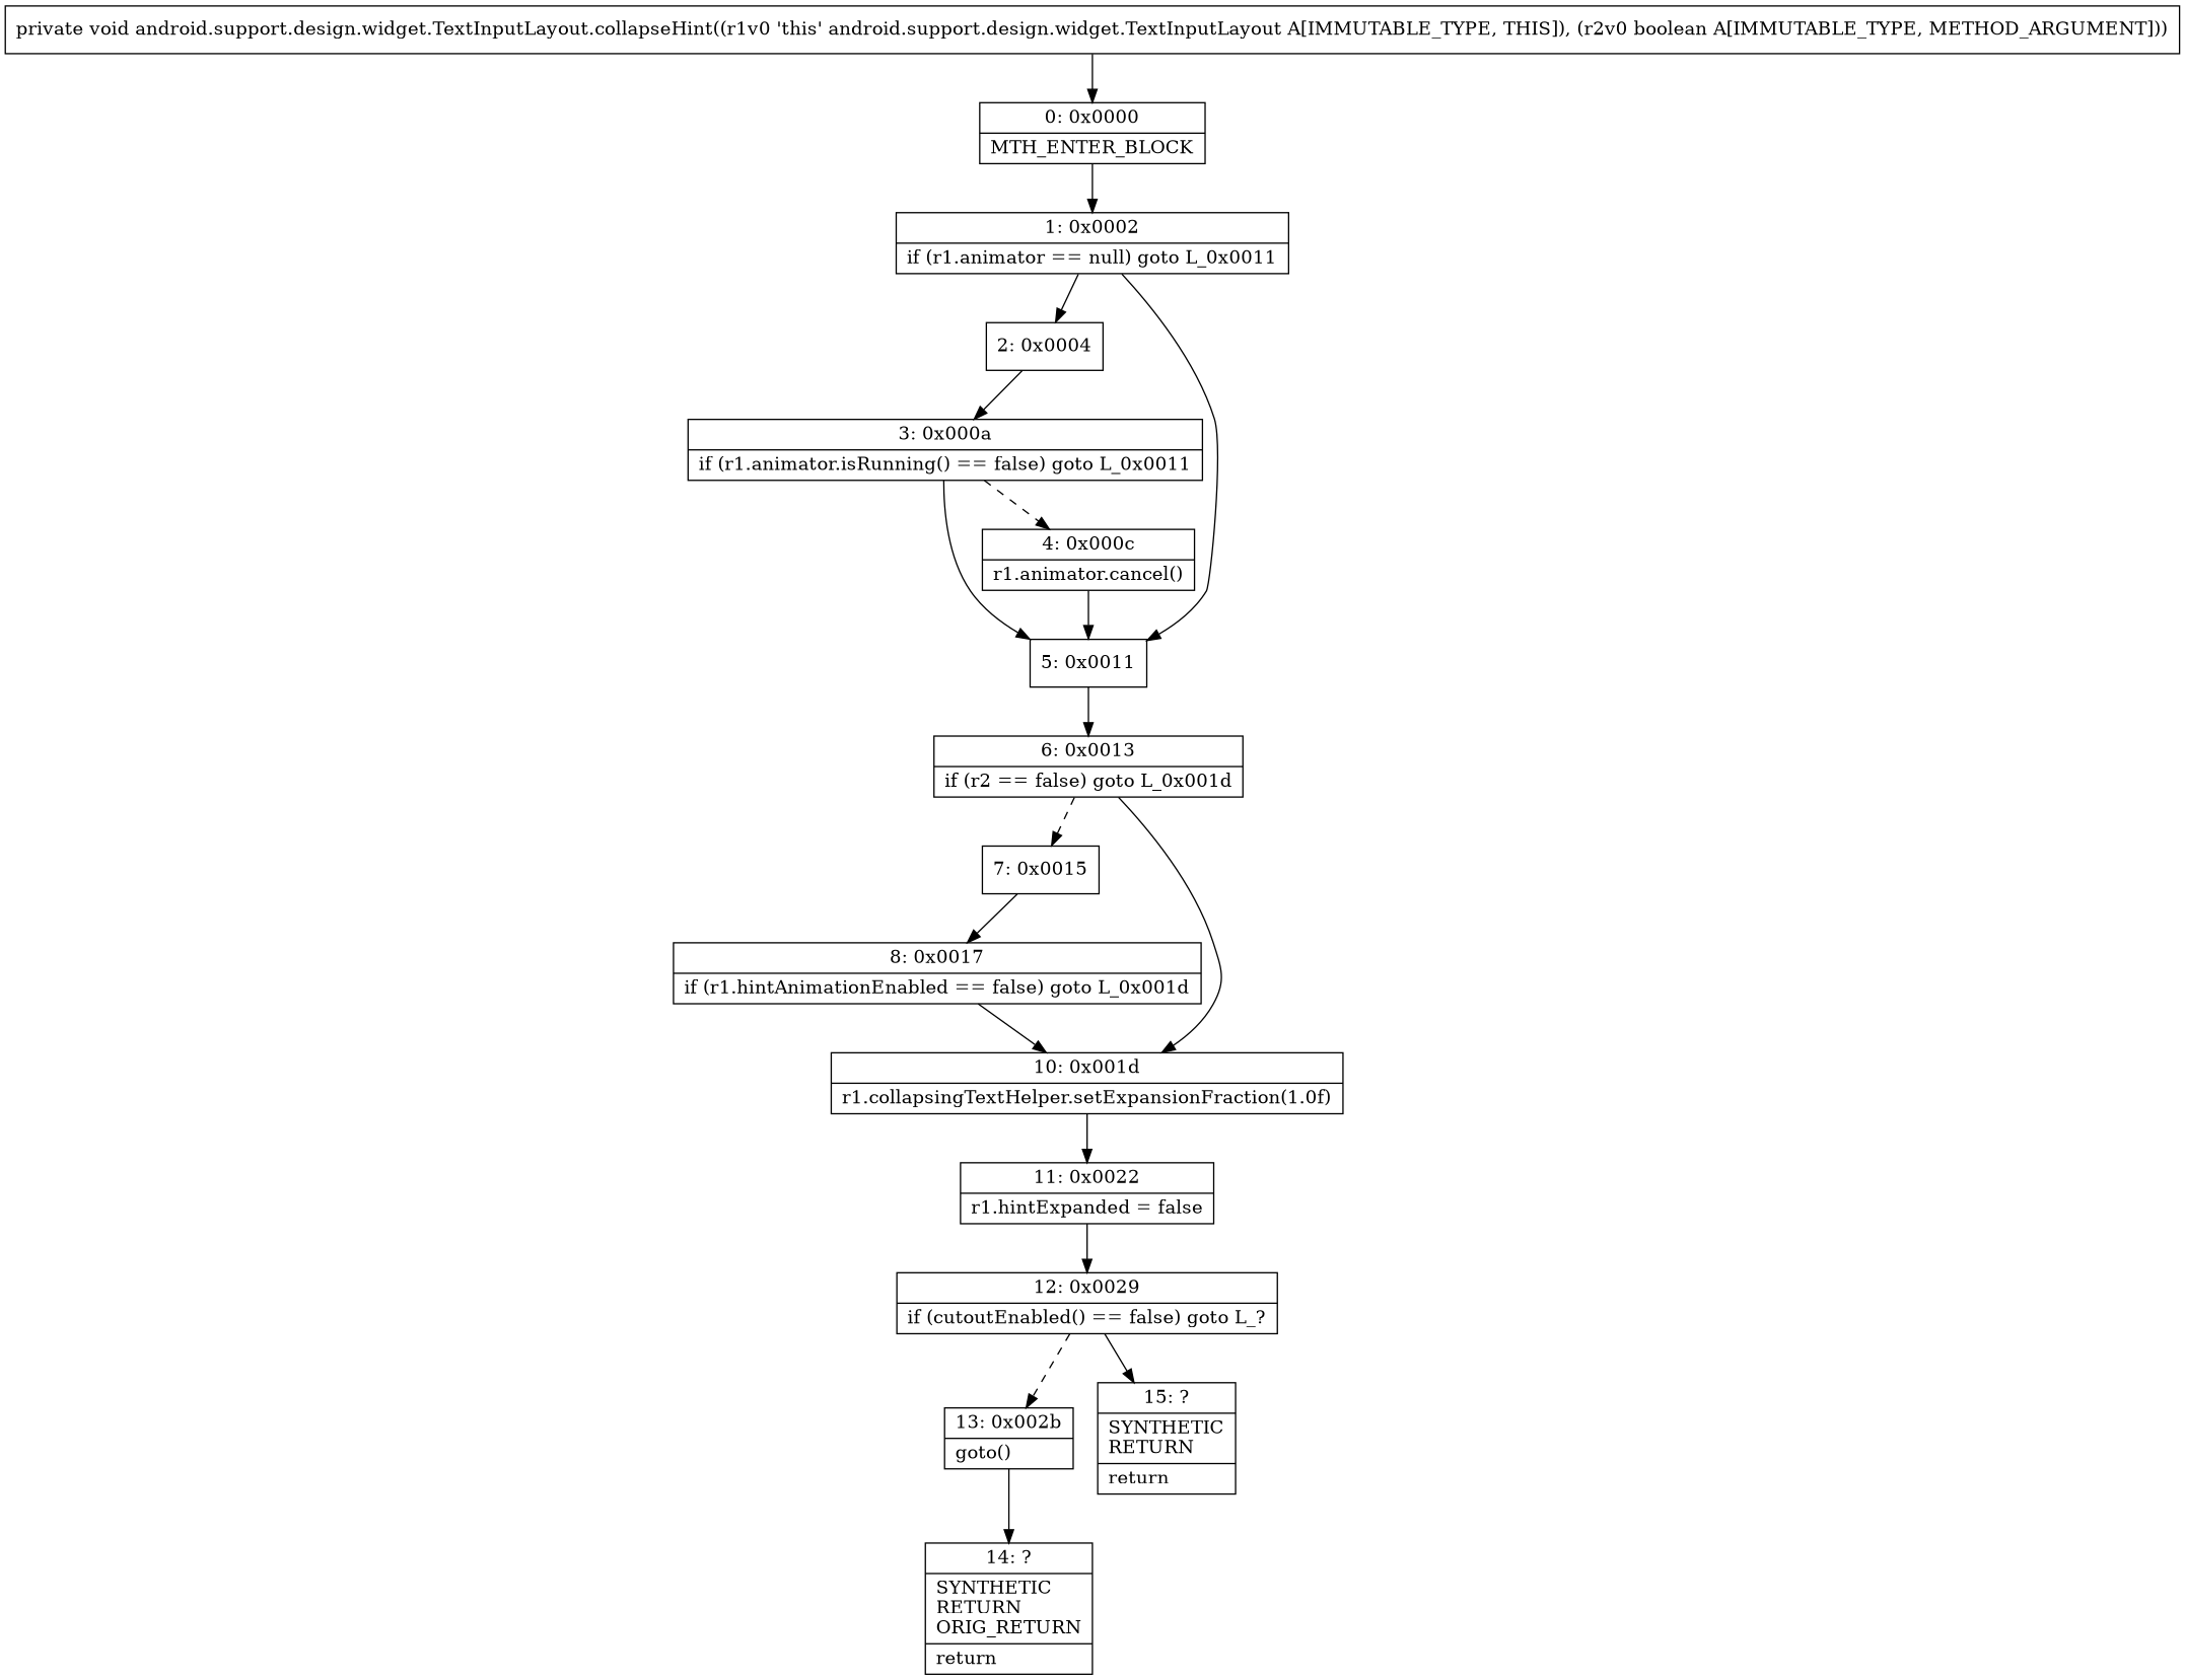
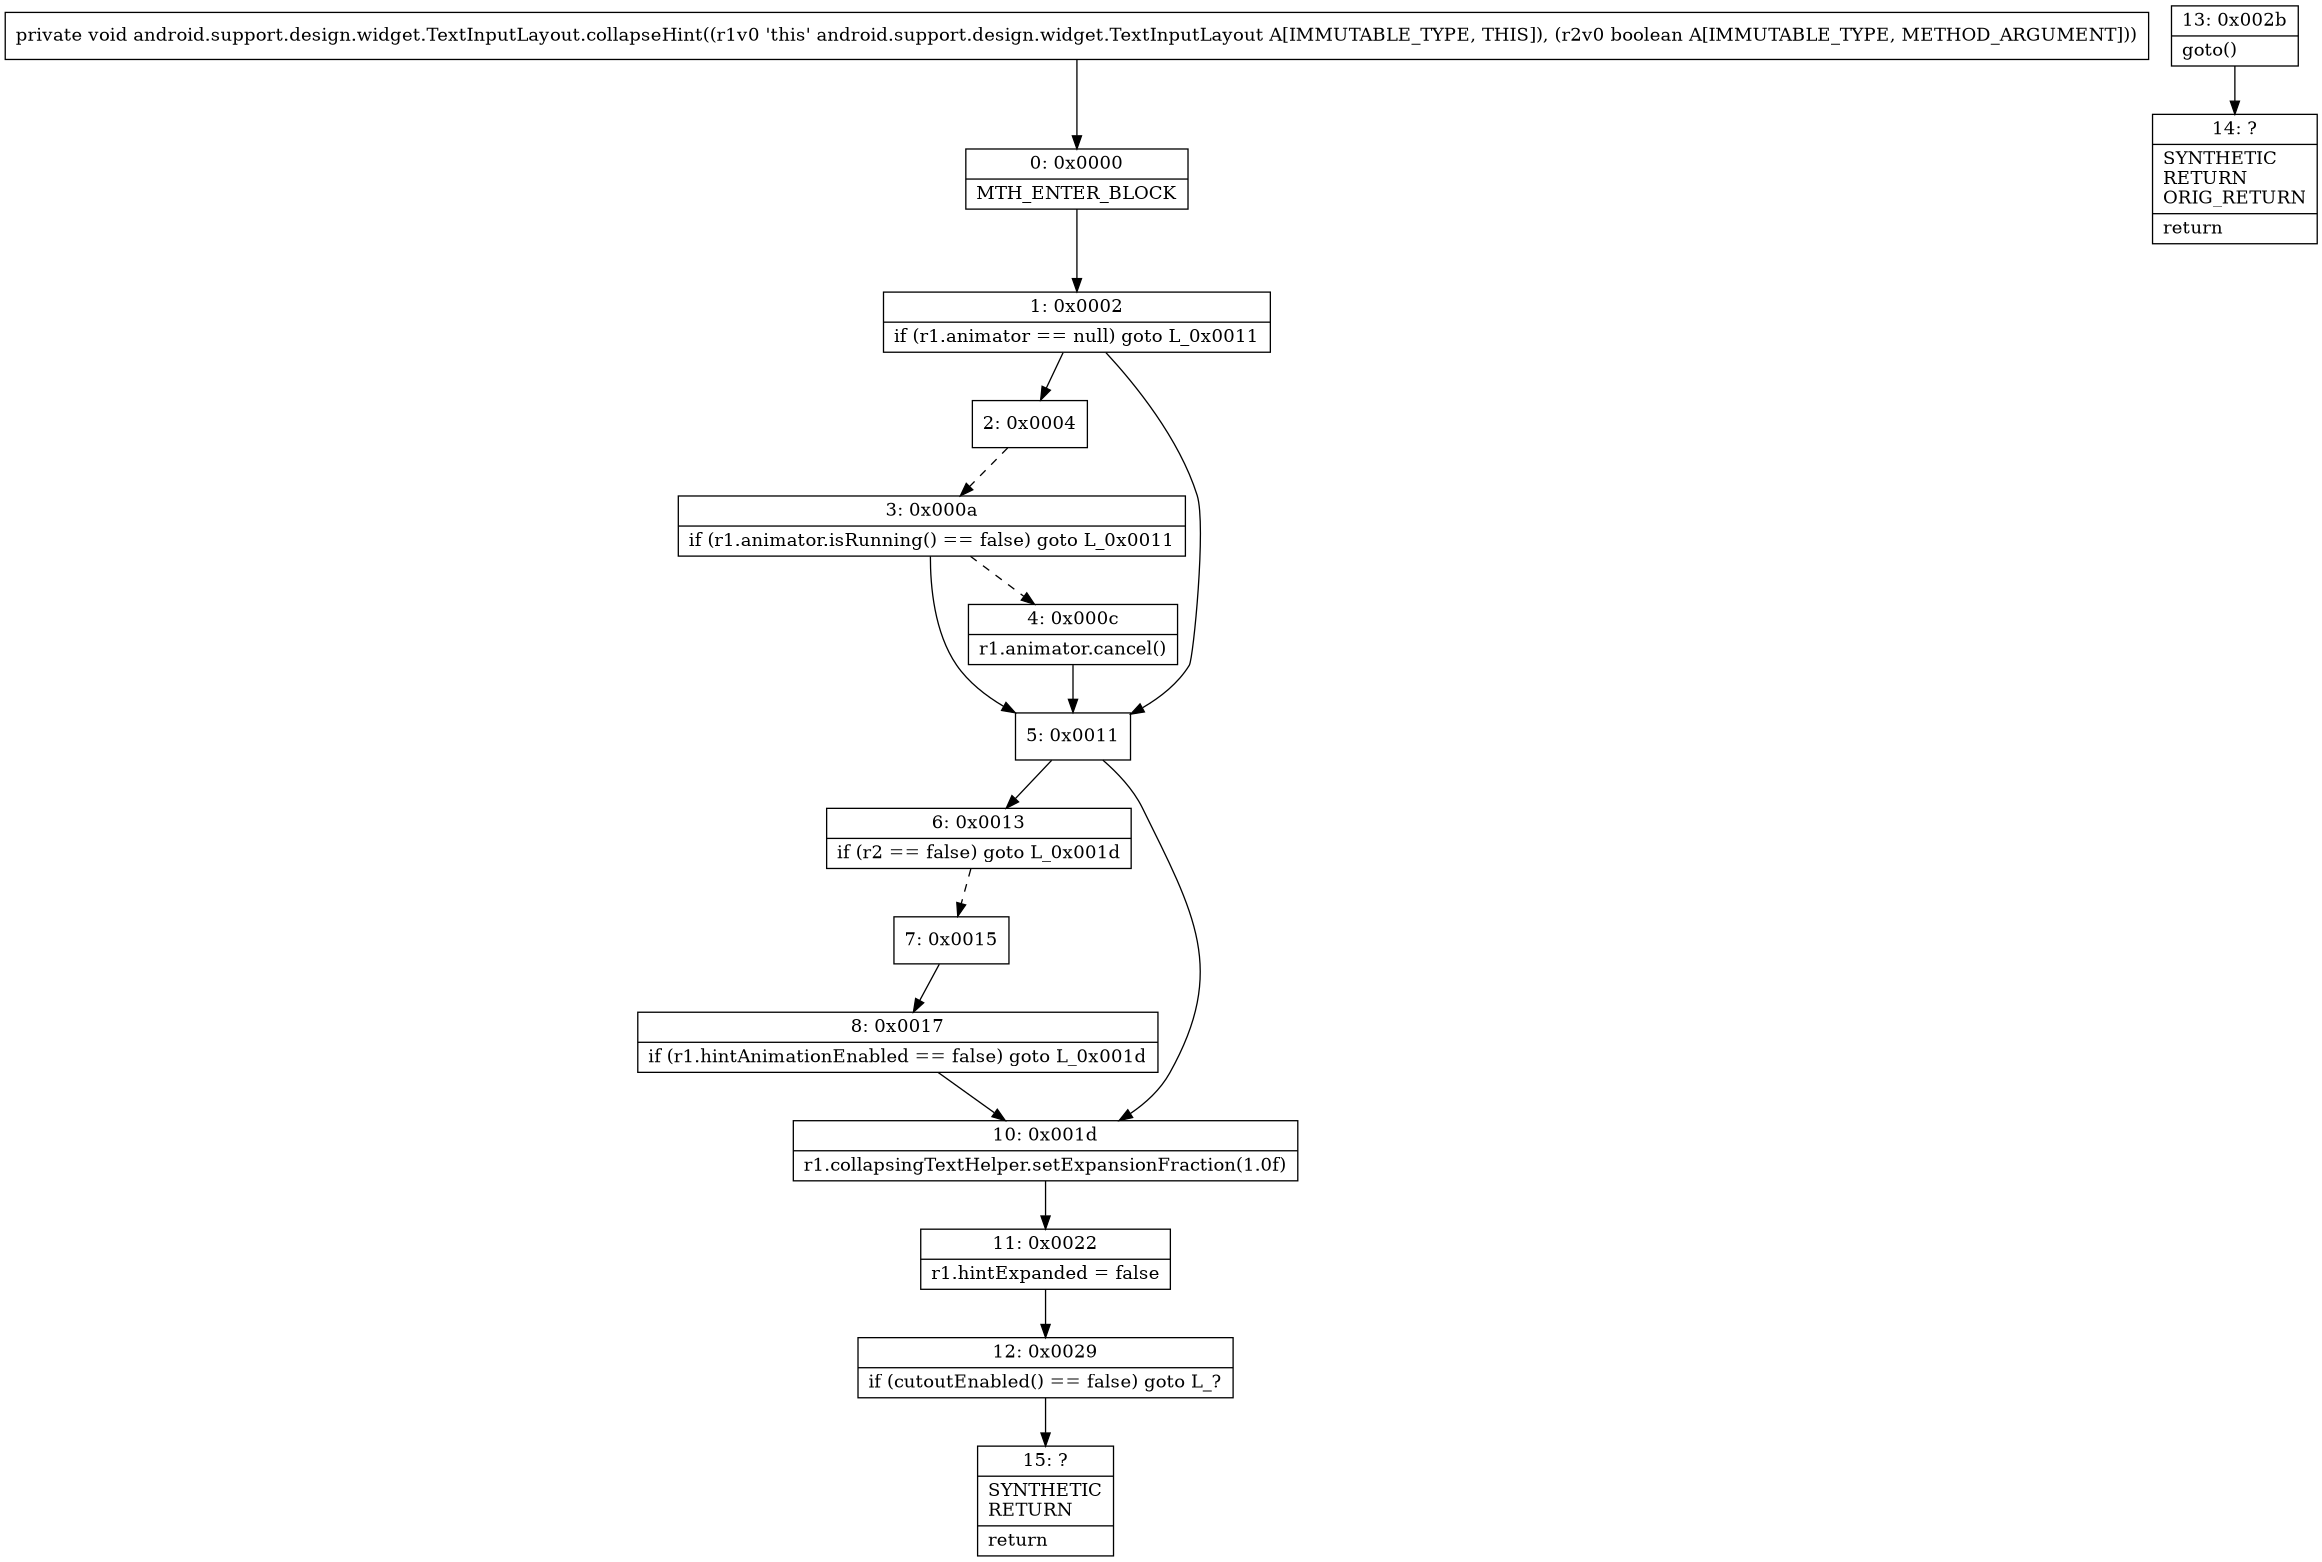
  digraph {
    node [shape=record]
    n1 [label="{0\:\ 0x0000|MTH_ENTER_BLOCK\l}"]
    n2 [label="{1\:\ 0x0002|if (r1.animator == null) goto L_0x0011\l}"]
    n3 [label="{2\:\ 0x0004}"]
    n4 [label="{5\:\ 0x0011}"]
    n5 [label="{3\:\ 0x000a|if (r1.animator.isRunning() == false) goto L_0x0011\l}"]
    n6 [label="{6\:\ 0x0013|if (r2 == false) goto L_0x001d\l}"]
    n7 [label="{4\:\ 0x000c|r1.animator.cancel()\l}"]
    n8 [label="{7\:\ 0x0015}"]
    n9 [label="{10\:\ 0x001d|r1.collapsingTextHelper.setExpansionFraction(1.0f)\l}"]
    n10 [label="{8\:\ 0x0017|if (r1.hintAnimationEnabled == false) goto L_0x001d\l}"]
    n11 [label="{11\:\ 0x0022|r1.hintExpanded = false\l}"]
    n12 [label="{12\:\ 0x0029|if (cutoutEnabled() == false) goto L_?\l}"]
    n13 [label="{13\:\ 0x002b|goto()\l}"]
    n14 [label="{15\:\ ?|SYNTHETIC\lRETURN\l|return\l}"]
    n15 [label="{14\:\ ?|SYNTHETIC\lRETURN\lORIG_RETURN\l|return\l}"]
    n16 [label="{private void android.support.design.widget.TextInputLayout.collapseHint((r1v0 'this' android.support.design.widget.TextInputLayout A[IMMUTABLE_TYPE, THIS]), (r2v0 boolean A[IMMUTABLE_TYPE, METHOD_ARGUMENT])) }"]
    n1 -> n2
    n2 -> n3 [style=solid]
    n2 -> n4
-   n3 -> n5
+   n3 -> n5 [style=dashed]
    n4 -> n6
    n5 -> n4
    n5 -> n7 [style=dashed]
    n6 -> n8 [style=dashed]
-   n6 -> n9
+   n4 -> n9
    n7 -> n4
    n8 -> n10
    n9 -> n11
    n10 -> n9
    n11 -> n12
-   n12 -> n13 [style=dashed]
    n12 -> n14
    n13 -> n15
    n16 -> n1
  }
